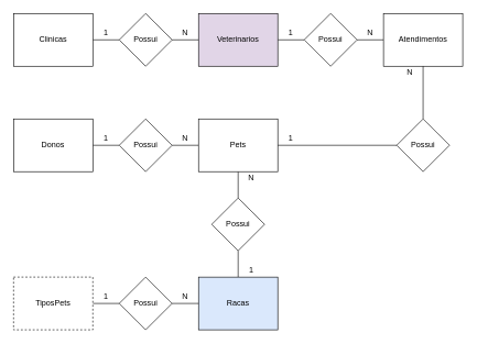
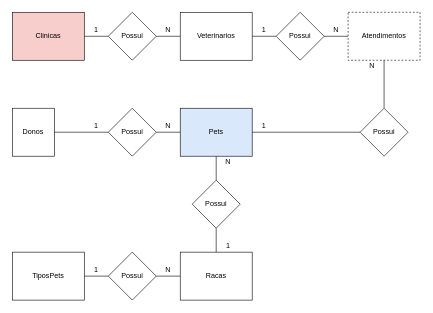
  <mxCell id="0" />
  <mxCell id="1" parent="0" />
  <mxCell id="2" style="edgeStyle=orthogonalEdgeStyle;rounded=0;orthogonalLoop=1;jettySize=auto;html=1;endArrow=none;endFill=0;" edge="1" parent="1" source="3" target="22"><mxGeometry relative="1" as="geometry" /></mxCell>
- <mxCell id="3" value="Clinicas" style="rounded=0;whiteSpace=wrap;html=1;" vertex="1" parent="1"><mxGeometry x="20" y="20" width="120" height="80" as="geometry" /></mxCell>
+ <mxCell id="3" value="Clinicas" style="rounded=0;whiteSpace=wrap;html=1;fillColor=#f8cecc;" vertex="1" parent="1"><mxGeometry x="20" y="20" width="120" height="80" as="geometry" /></mxCell>
  <mxCell id="4" style="edgeStyle=orthogonalEdgeStyle;rounded=0;orthogonalLoop=1;jettySize=auto;html=1;endArrow=none;endFill=0;" edge="1" parent="1" source="5" target="24"><mxGeometry relative="1" as="geometry" /></mxCell>
- <mxCell id="5" value="Donos" style="rounded=0;whiteSpace=wrap;html=1;" vertex="1" parent="1"><mxGeometry x="20" y="180" width="120" height="80" as="geometry" /></mxCell>
+ <mxCell id="5" value="Donos" style="rounded=0;whiteSpace=wrap;html=1;" vertex="1" parent="1"><mxGeometry x="20" y="180" width="70" height="80" as="geometry" /></mxCell>
  <mxCell id="6" style="edgeStyle=orthogonalEdgeStyle;rounded=0;orthogonalLoop=1;jettySize=auto;html=1;endArrow=none;endFill=0;" edge="1" parent="1" source="7" target="23"><mxGeometry relative="1" as="geometry" /></mxCell>
- <mxCell id="7" value="Veterinarios" style="rounded=0;whiteSpace=wrap;html=1;fillColor=#e1d5e7;" vertex="1" parent="1"><mxGeometry x="300" y="20" width="120" height="80" as="geometry" /></mxCell>
+ <mxCell id="7" value="Veterinarios" style="rounded=0;whiteSpace=wrap;html=1;" vertex="1" parent="1"><mxGeometry x="300" y="20" width="120" height="80" as="geometry" /></mxCell>
  <mxCell id="8" style="edgeStyle=orthogonalEdgeStyle;rounded=0;orthogonalLoop=1;jettySize=auto;html=1;endArrow=none;endFill=0;" edge="1" parent="1" source="9" target="20"><mxGeometry relative="1" as="geometry" /></mxCell>
- <mxCell id="9" value="Racas" style="rounded=0;whiteSpace=wrap;html=1;fillColor=#dae8fc;" vertex="1" parent="1"><mxGeometry x="300" y="420" width="120" height="80" as="geometry" /></mxCell>
+ <mxCell id="9" value="Racas" style="rounded=0;whiteSpace=wrap;html=1;" vertex="1" parent="1"><mxGeometry x="300" y="420" width="120" height="80" as="geometry" /></mxCell>
  <mxCell id="10" style="edgeStyle=orthogonalEdgeStyle;rounded=0;orthogonalLoop=1;jettySize=auto;html=1;endArrow=none;endFill=0;" edge="1" parent="1" source="11" target="23"><mxGeometry relative="1" as="geometry" /></mxCell>
- <mxCell id="11" value="Atendimentos" style="rounded=0;whiteSpace=wrap;html=1;" vertex="1" parent="1"><mxGeometry x="580" y="20" width="120" height="80" as="geometry" /></mxCell>
+ <mxCell id="11" value="Atendimentos" style="rounded=0;whiteSpace=wrap;html=1;dashed=1;" vertex="1" parent="1"><mxGeometry x="580" y="20" width="120" height="80" as="geometry" /></mxCell>
  <mxCell id="12" style="edgeStyle=orthogonalEdgeStyle;rounded=0;orthogonalLoop=1;jettySize=auto;html=1;endArrow=none;endFill=0;" edge="1" parent="1" source="13" target="26"><mxGeometry relative="1" as="geometry" /></mxCell>
- <mxCell id="13" value="TiposPets" style="rounded=0;whiteSpace=wrap;html=1;dashed=1;" vertex="1" parent="1"><mxGeometry x="20" y="420" width="120" height="80" as="geometry" /></mxCell>
+ <mxCell id="13" value="TiposPets" style="rounded=0;whiteSpace=wrap;html=1;" vertex="1" parent="1"><mxGeometry x="20" y="420" width="120" height="80" as="geometry" /></mxCell>
  <mxCell id="14" style="edgeStyle=orthogonalEdgeStyle;rounded=0;orthogonalLoop=1;jettySize=auto;html=1;endArrow=none;endFill=0;" edge="1" parent="1" source="16" target="24"><mxGeometry relative="1" as="geometry" /></mxCell>
  <mxCell id="15" style="edgeStyle=orthogonalEdgeStyle;rounded=0;orthogonalLoop=1;jettySize=auto;html=1;endArrow=none;endFill=0;" edge="1" parent="1" source="16" target="20"><mxGeometry relative="1" as="geometry" /></mxCell>
- <mxCell id="16" value="Pets" style="rounded=0;whiteSpace=wrap;html=1;" vertex="1" parent="1"><mxGeometry x="300" y="180" width="120" height="80" as="geometry" /></mxCell>
+ <mxCell id="16" value="Pets" style="rounded=0;whiteSpace=wrap;html=1;fillColor=#dae8fc;" vertex="1" parent="1"><mxGeometry x="300" y="180" width="120" height="80" as="geometry" /></mxCell>
  <mxCell id="17" style="edgeStyle=orthogonalEdgeStyle;rounded=0;orthogonalLoop=1;jettySize=auto;html=1;endArrow=none;endFill=0;" edge="1" parent="1" source="19" target="11"><mxGeometry relative="1" as="geometry" /></mxCell>
  <mxCell id="18" style="edgeStyle=orthogonalEdgeStyle;rounded=0;orthogonalLoop=1;jettySize=auto;html=1;endArrow=none;endFill=0;" edge="1" parent="1" source="19" target="16"><mxGeometry relative="1" as="geometry" /></mxCell>
  <mxCell id="19" value="&lt;span&gt;Possui&lt;/span&gt;" style="rhombus;whiteSpace=wrap;html=1;" vertex="1" parent="1"><mxGeometry x="600" y="180" width="80" height="80" as="geometry" /></mxCell>
  <mxCell id="20" value="&lt;span&gt;Possui&lt;/span&gt;" style="rhombus;whiteSpace=wrap;html=1;" vertex="1" parent="1"><mxGeometry x="320" y="300" width="80" height="80" as="geometry" /></mxCell>
  <mxCell id="21" style="edgeStyle=orthogonalEdgeStyle;rounded=0;orthogonalLoop=1;jettySize=auto;html=1;endArrow=none;endFill=0;" edge="1" parent="1" source="22" target="7"><mxGeometry relative="1" as="geometry" /></mxCell>
  <mxCell id="22" value="Possui" style="rhombus;whiteSpace=wrap;html=1;" vertex="1" parent="1"><mxGeometry x="180" y="20" width="80" height="80" as="geometry" /></mxCell>
  <mxCell id="23" value="Possui" style="rhombus;whiteSpace=wrap;html=1;" vertex="1" parent="1"><mxGeometry x="460" y="20" width="80" height="80" as="geometry" /></mxCell>
  <mxCell id="24" value="&lt;span&gt;Possui&lt;/span&gt;" style="rhombus;whiteSpace=wrap;html=1;" vertex="1" parent="1"><mxGeometry x="180" y="180" width="80" height="80" as="geometry" /></mxCell>
  <mxCell id="25" style="edgeStyle=orthogonalEdgeStyle;rounded=0;orthogonalLoop=1;jettySize=auto;html=1;endArrow=none;endFill=0;" edge="1" parent="1" source="26" target="9"><mxGeometry relative="1" as="geometry" /></mxCell>
  <mxCell id="26" value="&lt;span&gt;Possui&lt;/span&gt;" style="rhombus;whiteSpace=wrap;html=1;" vertex="1" parent="1"><mxGeometry x="180" y="420" width="80" height="80" as="geometry" /></mxCell>
  <mxCell id="27" value="1" style="text;html=1;strokeColor=none;fillColor=none;align=center;verticalAlign=middle;whiteSpace=wrap;rounded=0;" vertex="1" parent="1"><mxGeometry x="140" y="40" width="40" height="20" as="geometry" /></mxCell>
  <mxCell id="28" value="N" style="text;html=1;strokeColor=none;fillColor=none;align=center;verticalAlign=middle;whiteSpace=wrap;rounded=0;" vertex="1" parent="1"><mxGeometry x="260" y="40" width="40" height="20" as="geometry" /></mxCell>
  <mxCell id="29" value="1" style="text;html=1;strokeColor=none;fillColor=none;align=center;verticalAlign=middle;whiteSpace=wrap;rounded=0;" vertex="1" parent="1"><mxGeometry x="420" y="40" width="40" height="20" as="geometry" /></mxCell>
  <mxCell id="30" value="N" style="text;html=1;strokeColor=none;fillColor=none;align=center;verticalAlign=middle;whiteSpace=wrap;rounded=0;" vertex="1" parent="1"><mxGeometry x="540" y="40" width="40" height="20" as="geometry" /></mxCell>
  <mxCell id="31" value="N" style="text;html=1;strokeColor=none;fillColor=none;align=center;verticalAlign=middle;whiteSpace=wrap;rounded=0;" vertex="1" parent="1"><mxGeometry x="600" y="100" width="40" height="20" as="geometry" /></mxCell>
  <mxCell id="32" value="1" style="text;html=1;strokeColor=none;fillColor=none;align=center;verticalAlign=middle;whiteSpace=wrap;rounded=0;" vertex="1" parent="1"><mxGeometry x="420" y="200" width="40" height="20" as="geometry" /></mxCell>
  <mxCell id="33" value="N" style="text;html=1;strokeColor=none;fillColor=none;align=center;verticalAlign=middle;whiteSpace=wrap;rounded=0;" vertex="1" parent="1"><mxGeometry x="360" y="260" width="40" height="20" as="geometry" /></mxCell>
  <mxCell id="34" value="1" style="text;html=1;strokeColor=none;fillColor=none;align=center;verticalAlign=middle;whiteSpace=wrap;rounded=0;" vertex="1" parent="1"><mxGeometry x="360" y="400" width="40" height="20" as="geometry" /></mxCell>
  <mxCell id="35" value="N" style="text;html=1;strokeColor=none;fillColor=none;align=center;verticalAlign=middle;whiteSpace=wrap;rounded=0;" vertex="1" parent="1"><mxGeometry x="260" y="440" width="40" height="20" as="geometry" /></mxCell>
  <mxCell id="36" value="1" style="text;html=1;strokeColor=none;fillColor=none;align=center;verticalAlign=middle;whiteSpace=wrap;rounded=0;" vertex="1" parent="1"><mxGeometry x="140" y="440" width="40" height="20" as="geometry" /></mxCell>
  <mxCell id="37" value="N" style="text;html=1;strokeColor=none;fillColor=none;align=center;verticalAlign=middle;whiteSpace=wrap;rounded=0;" vertex="1" parent="1"><mxGeometry x="260" y="200" width="40" height="20" as="geometry" /></mxCell>
  <mxCell id="38" value="1" style="text;html=1;strokeColor=none;fillColor=none;align=center;verticalAlign=middle;whiteSpace=wrap;rounded=0;" vertex="1" parent="1"><mxGeometry x="140" y="200" width="40" height="20" as="geometry" /></mxCell>
